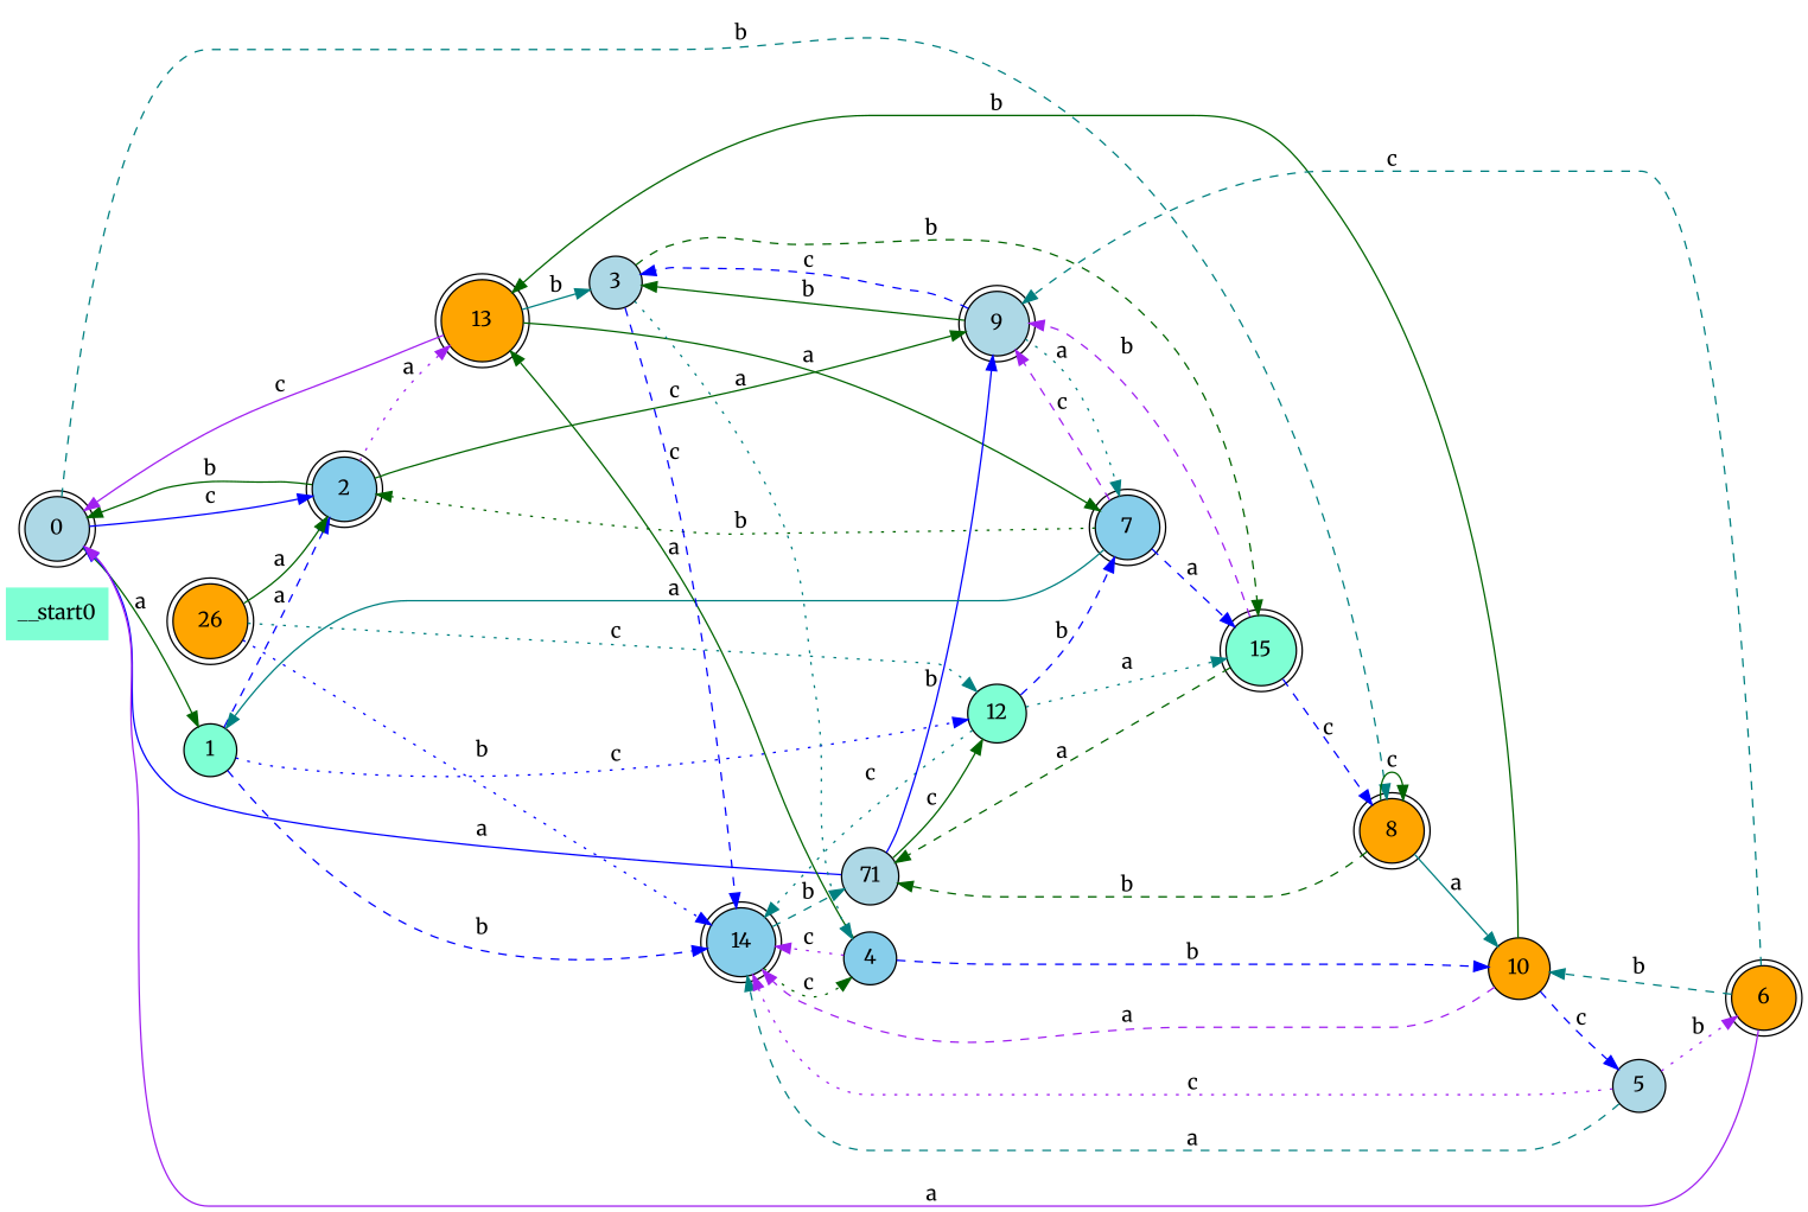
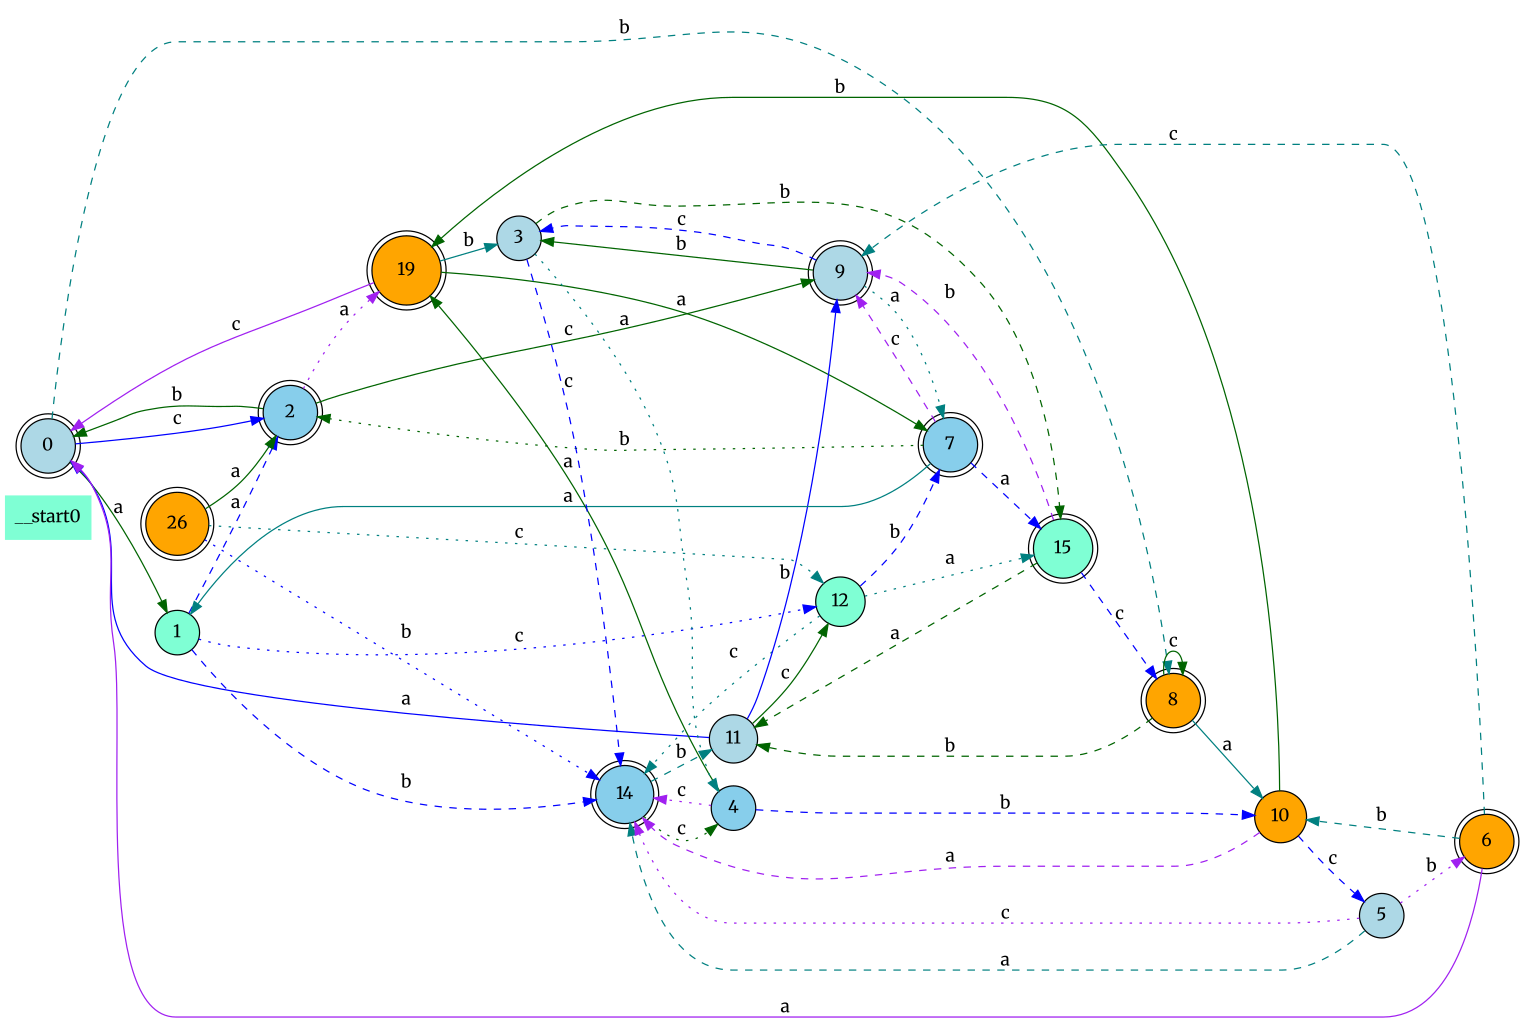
  digraph {
    fontname=Merriweather
    rankdir=LR
    node [fillcolor=lightblue fontname=Merriweather shape=doublecircle style="rounded,filled" color=black]
    edge [color=darkgreen fontname=Merriweather style=dashed]
    __start0 [fillcolor=aquamarine shape=none style=filled color=""]
    n2 [label=0]
    n3 [fillcolor=aquamarine label=1 shape=circle style=filled]
    n4 [fillcolor=skyblue label=2]
    n5 [fillcolor=orange label=8]
    n6 [fillcolor=aquamarine label=12 shape=circle style=filled]
    n7 [fillcolor=skyblue label=14]
    n8 [label=9]
-   n9 [fillcolor=orange label=13]
+   n9 [fillcolor=orange label=19]
    n10 [fillcolor=orange label=10 shape=circle style=filled]
-   n11 [label=71 shape=circle style=filled]
+   n11 [label=11 shape=circle style=filled]
    n12 [fillcolor=aquamarine label=15]
    n13 [fillcolor=skyblue label=7]
    n14 [fillcolor=skyblue label=4 shape=circle style=filled]
    n15 [label=3 shape=circle style=filled]
    n16 [label=5 shape=circle style=filled]
    n17 [fillcolor=orange label=6]
    n18 [fillcolor=orange label=26]
    n2 -> n3 [label=a style=solid]
    n2 -> n4 [color=blue label=c style=solid]
    n2 -> n5 [color=teal label=b]
    n3 -> n4 [color=blue label=a]
    n3 -> n6 [color=blue label=c style=dotted]
    n3 -> n7 [color=blue label=b]
    n4 -> n2 [label=b style=solid]
    n4 -> n8 [label=c style=solid]
    n4 -> n9 [color=purple label=a style=dotted]
    n5 -> n5 [label=c style=solid]
    n5 -> n10 [color=teal label=a style=solid]
    n5 -> n11 [label=b]
    n6 -> n7 [color=teal label=c style=dotted]
    n6 -> n12 [color=teal label=a style=dotted]
    n6 -> n13 [color=blue label=b]
    n7 -> n11 [color=teal label=b]
    n7 -> n14 [label=c style=dotted]
    n8 -> n13 [color=teal label=a style=dotted]
    n8 -> n15 [label=b style=solid]
    n8 -> n15 [color=blue label=c]
    n9 -> n2 [color=purple label=c style=solid]
    n9 -> n13 [label=a style=solid]
    n9 -> n15 [color=teal label=b style=solid]
    n10 -> n7 [color=purple label=a]
    n10 -> n9 [label=b style=solid]
    n10 -> n16 [color=blue label=c]
    n11 -> n2 [color=blue label=a style=solid]
    n11 -> n6 [label=c style=solid]
    n11 -> n8 [color=blue label=b style=solid]
    n12 -> n5 [color=blue label=c]
    n12 -> n8 [color=purple label=b]
    n12 -> n11 [label=a]
    n13 -> n3 [color=teal label=a style=solid]
    n13 -> n4 [label=b style=dotted]
    n13 -> n8 [color=purple label=c]
    n13 -> n12 [color=blue label=a]
    n14 -> n7 [color=purple label=c style=dotted]
    n14 -> n9 [label=a style=solid]
    n14 -> n10 [color=blue label=b]
    n15 -> n7 [color=blue label=c]
    n15 -> n12 [label=b]
    n15 -> n14 [color=teal label=a style=dotted]
    n16 -> n7 [color=teal label=a]
    n16 -> n7 [color=purple label=c style=dotted]
    n16 -> n17 [color=purple label=b style=dotted]
    n17 -> n2 [color=purple label=a style=solid]
    n17 -> n8 [color=teal label=c]
    n17 -> n10 [color=teal label=b]
    n18 -> n4 [label=a style=solid]
    n18 -> n6 [color=teal label=c style=dotted]
    n18 -> n7 [color=blue label=b style=dotted]
  }
